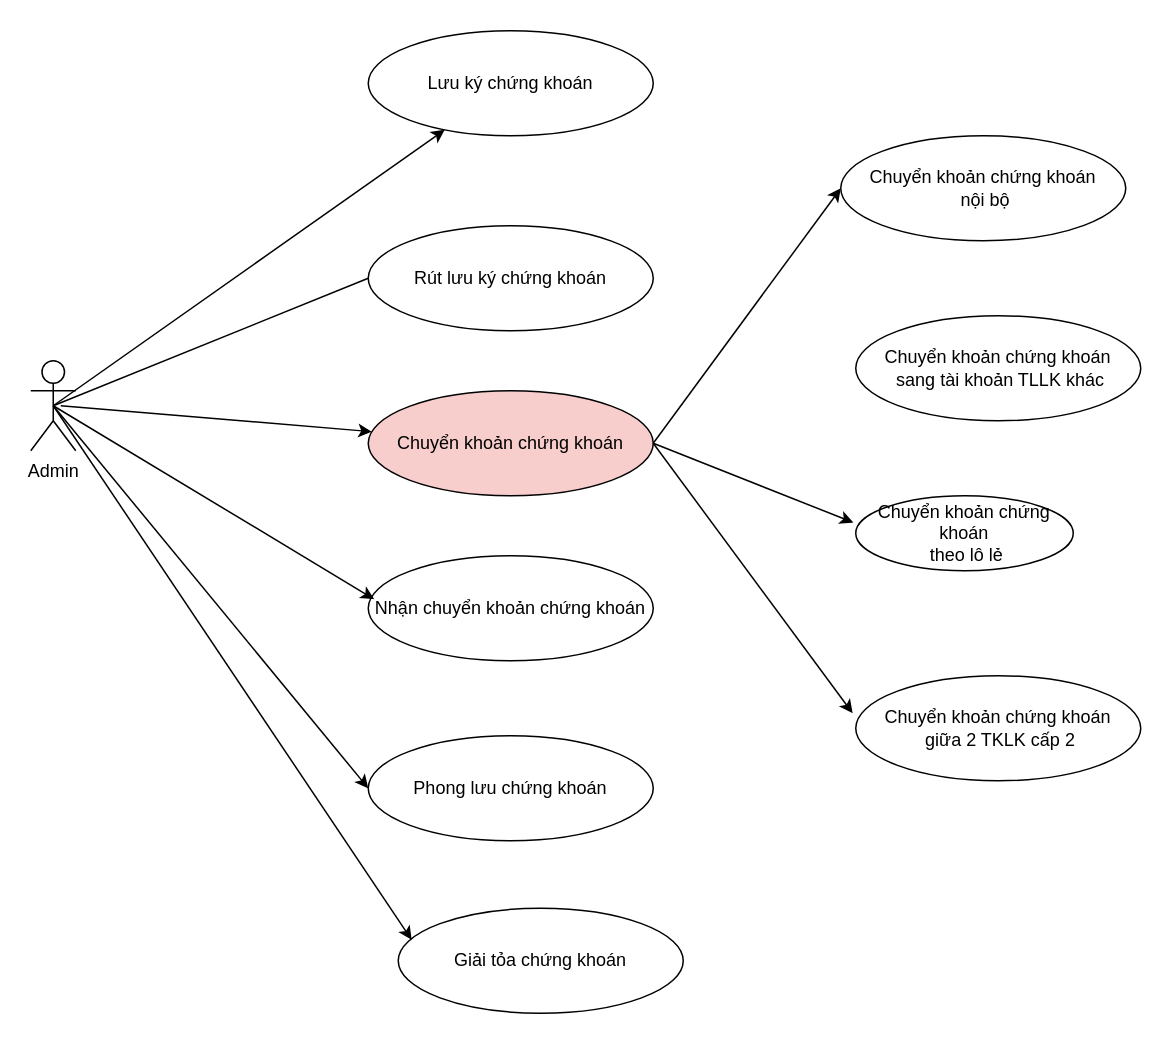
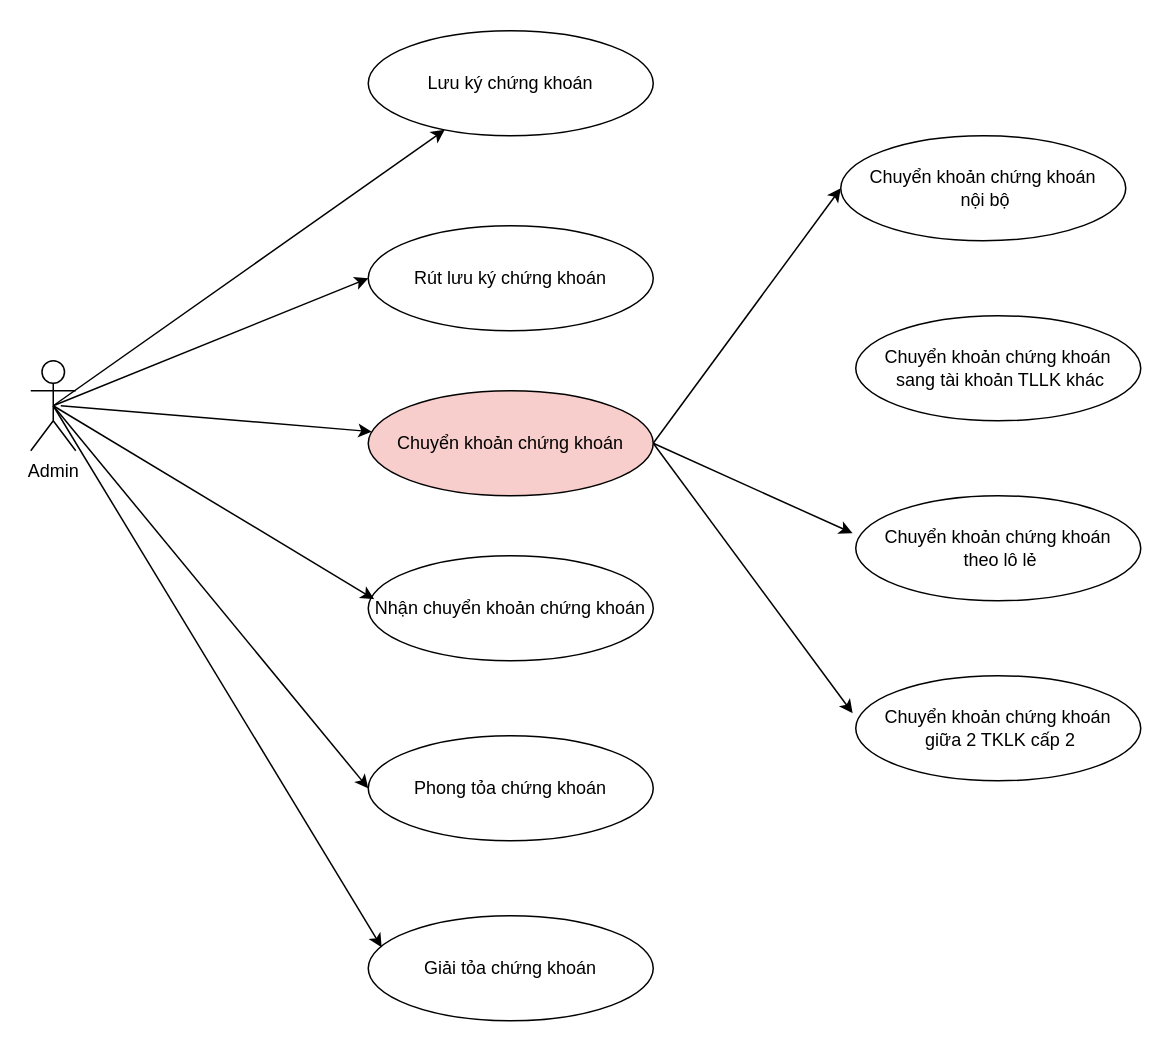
  <mxCell id="0" />
  <mxCell id="1" parent="0" />
  <mxCell id="2" value="Admin" style="shape=umlActor;verticalLabelPosition=bottom;verticalAlign=top;html=1;outlineConnect=0;" vertex="1" parent="1"><mxGeometry x="20" y="240" width="30" height="60" as="geometry" /></mxCell>
  <mxCell id="3" value="Lưu ký chứng khoán" style="ellipse;whiteSpace=wrap;html=1;" vertex="1" parent="1"><mxGeometry x="245" y="20" width="190" height="70" as="geometry" /></mxCell>
  <mxCell id="4" value="" style="endArrow=classic;html=1;rounded=0;exitX=0.5;exitY=0.5;exitDx=0;exitDy=0;exitPerimeter=0;" edge="1" parent="1" source="2" target="3"><mxGeometry width="50" height="50" relative="1" as="geometry"><mxPoint x="260" y="385" as="sourcePoint" /><mxPoint x="443" y="445" as="targetPoint" /></mxGeometry></mxCell>
  <mxCell id="5" value="Rút lưu ký chứng khoán" style="ellipse;whiteSpace=wrap;html=1;" vertex="1" parent="1"><mxGeometry x="245" y="150" width="190" height="70" as="geometry" /></mxCell>
  <mxCell id="6" value="Chuyển khoản chứng khoán" style="ellipse;whiteSpace=wrap;html=1;fillColor=#f8cecc;" vertex="1" parent="1"><mxGeometry x="245" y="260" width="190" height="70" as="geometry" /></mxCell>
  <mxCell id="7" value="Nhận chuyển khoản chứng khoán" style="ellipse;whiteSpace=wrap;html=1;" vertex="1" parent="1"><mxGeometry x="245" y="370" width="190" height="70" as="geometry" /></mxCell>
- <mxCell id="8" value="" style="endArrow=none;html=1;rounded=0;entryX=0;entryY=0.5;entryDx=0;entryDy=0;exitX=0.5;exitY=0.5;exitDx=0;exitDy=0;exitPerimeter=0;" edge="1" parent="1" source="2" target="5"><mxGeometry width="50" height="50" relative="1" as="geometry"><mxPoint x="40" y="270" as="sourcePoint" /><mxPoint x="306" y="96" as="targetPoint" /></mxGeometry></mxCell>
+ <mxCell id="8" value="" style="endArrow=classic;html=1;rounded=0;entryX=0;entryY=0.5;entryDx=0;entryDy=0;exitX=0.5;exitY=0.5;exitDx=0;exitDy=0;exitPerimeter=0;" edge="1" parent="1" source="2" target="5"><mxGeometry width="50" height="50" relative="1" as="geometry"><mxPoint x="40" y="270" as="sourcePoint" /><mxPoint x="306" y="96" as="targetPoint" /></mxGeometry></mxCell>
  <mxCell id="9" value="" style="endArrow=classic;html=1;rounded=0;" edge="1" parent="1" target="6"><mxGeometry width="50" height="50" relative="1" as="geometry"><mxPoint x="40" y="270" as="sourcePoint" /><mxPoint x="255" y="195" as="targetPoint" /></mxGeometry></mxCell>
  <mxCell id="10" value="" style="endArrow=classic;html=1;rounded=0;exitX=0.5;exitY=0.5;exitDx=0;exitDy=0;exitPerimeter=0;entryX=0.021;entryY=0.414;entryDx=0;entryDy=0;entryPerimeter=0;" edge="1" parent="1" source="2" target="7"><mxGeometry width="50" height="50" relative="1" as="geometry"><mxPoint x="50" y="280" as="sourcePoint" /><mxPoint x="257" y="297" as="targetPoint" /></mxGeometry></mxCell>
- <mxCell id="11" value="Phong lưu chứng khoán" style="ellipse;whiteSpace=wrap;html=1;" vertex="1" parent="1"><mxGeometry x="245" y="490" width="190" height="70" as="geometry" /></mxCell>
- <mxCell id="12" value="Giải tỏa chứng khoán" style="ellipse;whiteSpace=wrap;html=1;" vertex="1" parent="1"><mxGeometry x="265" y="605" width="190" height="70" as="geometry" /></mxCell>
+ <mxCell id="11" value="Phong tỏa chứng khoán" style="ellipse;whiteSpace=wrap;html=1;" vertex="1" parent="1"><mxGeometry x="245" y="490" width="190" height="70" as="geometry" /></mxCell>
+ <mxCell id="12" value="Giải tỏa chứng khoán" style="ellipse;whiteSpace=wrap;html=1;" vertex="1" parent="1"><mxGeometry x="245" y="610" width="190" height="70" as="geometry" /></mxCell>
  <mxCell id="13" value="" style="endArrow=classic;html=1;rounded=0;entryX=0;entryY=0.5;entryDx=0;entryDy=0;exitX=0.5;exitY=0.5;exitDx=0;exitDy=0;exitPerimeter=0;" edge="1" parent="1" source="2" target="11"><mxGeometry width="50" height="50" relative="1" as="geometry"><mxPoint x="35" y="280" as="sourcePoint" /><mxPoint x="259" y="409" as="targetPoint" /></mxGeometry></mxCell>
  <mxCell id="14" value="" style="endArrow=classic;html=1;rounded=0;entryX=0.047;entryY=0.3;entryDx=0;entryDy=0;exitX=0.5;exitY=0.5;exitDx=0;exitDy=0;exitPerimeter=0;entryPerimeter=0;" edge="1" parent="1" source="2" target="12"><mxGeometry width="50" height="50" relative="1" as="geometry"><mxPoint x="50" y="280" as="sourcePoint" /><mxPoint x="255" y="535" as="targetPoint" /></mxGeometry></mxCell>
  <mxCell id="15" value="Chuyển khoản chứng khoán&lt;br&gt;&amp;nbsp;nội bộ" style="ellipse;whiteSpace=wrap;html=1;" vertex="1" parent="1"><mxGeometry x="560" y="90" width="190" height="70" as="geometry" /></mxCell>
  <mxCell id="16" value="Chuyển khoản chứng khoán&lt;br&gt;&amp;nbsp;sang tài khoản TLLK khác" style="ellipse;whiteSpace=wrap;html=1;" vertex="1" parent="1"><mxGeometry x="570" y="210" width="190" height="70" as="geometry" /></mxCell>
- <mxCell id="17" value="Chuyển khoản chứng khoán&lt;br&gt;&amp;nbsp;theo lô lẻ" style="ellipse;whiteSpace=wrap;html=1;" vertex="1" parent="1"><mxGeometry x="570" y="330" width="145" height="50" as="geometry" /></mxCell>
+ <mxCell id="17" value="Chuyển khoản chứng khoán&lt;br&gt;&amp;nbsp;theo lô lẻ" style="ellipse;whiteSpace=wrap;html=1;" vertex="1" parent="1"><mxGeometry x="570" y="330" width="190" height="70" as="geometry" /></mxCell>
  <mxCell id="18" value="Chuyển khoản chứng khoán&lt;br&gt;&amp;nbsp;giữa 2 TKLK cấp 2" style="ellipse;whiteSpace=wrap;html=1;" vertex="1" parent="1"><mxGeometry x="570" y="450" width="190" height="70" as="geometry" /></mxCell>
  <mxCell id="19" value="" style="endArrow=classic;html=1;rounded=0;exitX=1;exitY=0.5;exitDx=0;exitDy=0;entryX=0;entryY=0.5;entryDx=0;entryDy=0;" edge="1" parent="1" source="6" target="15"><mxGeometry width="50" height="50" relative="1" as="geometry"><mxPoint x="45" y="280" as="sourcePoint" /><mxPoint x="306" y="96" as="targetPoint" /></mxGeometry></mxCell>
  <mxCell id="20" value="" style="endArrow=classic;html=1;rounded=0;entryX=-0.011;entryY=0.357;entryDx=0;entryDy=0;entryPerimeter=0;exitX=1;exitY=0.5;exitDx=0;exitDy=0;" edge="1" parent="1" source="6" target="17"><mxGeometry width="50" height="50" relative="1" as="geometry"><mxPoint x="440" y="290" as="sourcePoint" /><mxPoint x="580" y="255" as="targetPoint" /></mxGeometry></mxCell>
  <mxCell id="21" value="" style="endArrow=classic;html=1;rounded=0;entryX=-0.011;entryY=0.357;entryDx=0;entryDy=0;entryPerimeter=0;exitX=1;exitY=0.5;exitDx=0;exitDy=0;" edge="1" parent="1" source="6" target="18"><mxGeometry width="50" height="50" relative="1" as="geometry"><mxPoint x="445" y="305" as="sourcePoint" /><mxPoint x="578" y="365" as="targetPoint" /></mxGeometry></mxCell>
